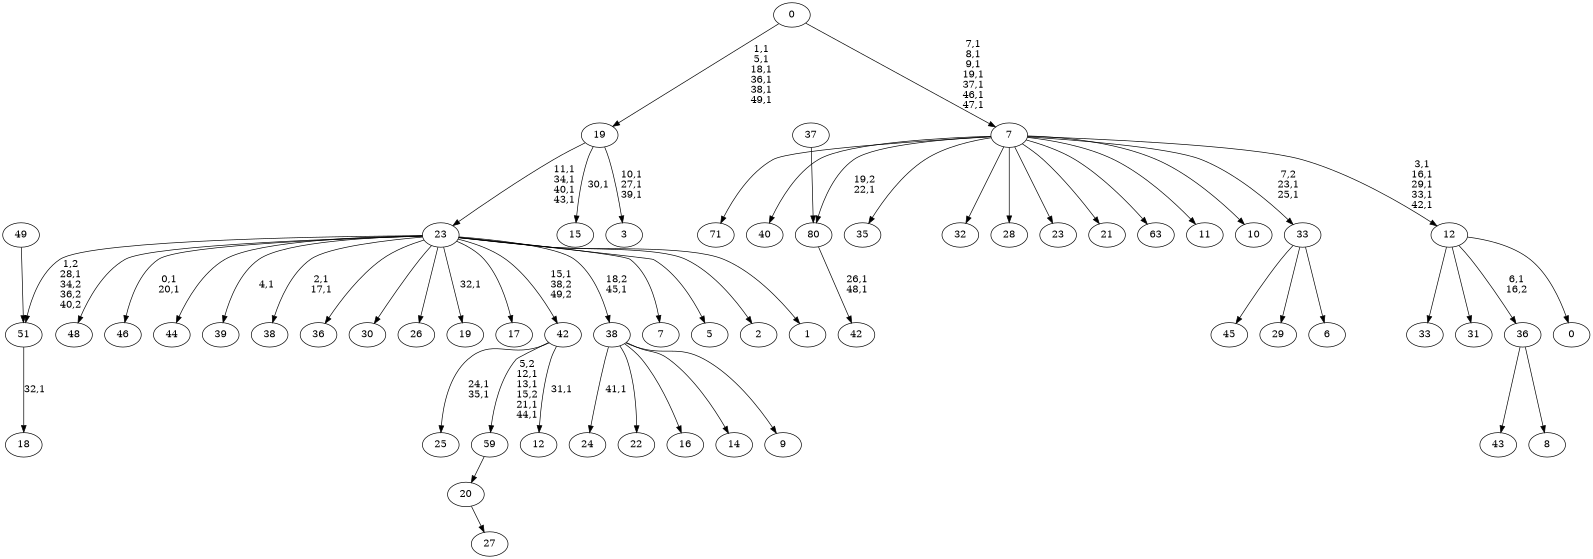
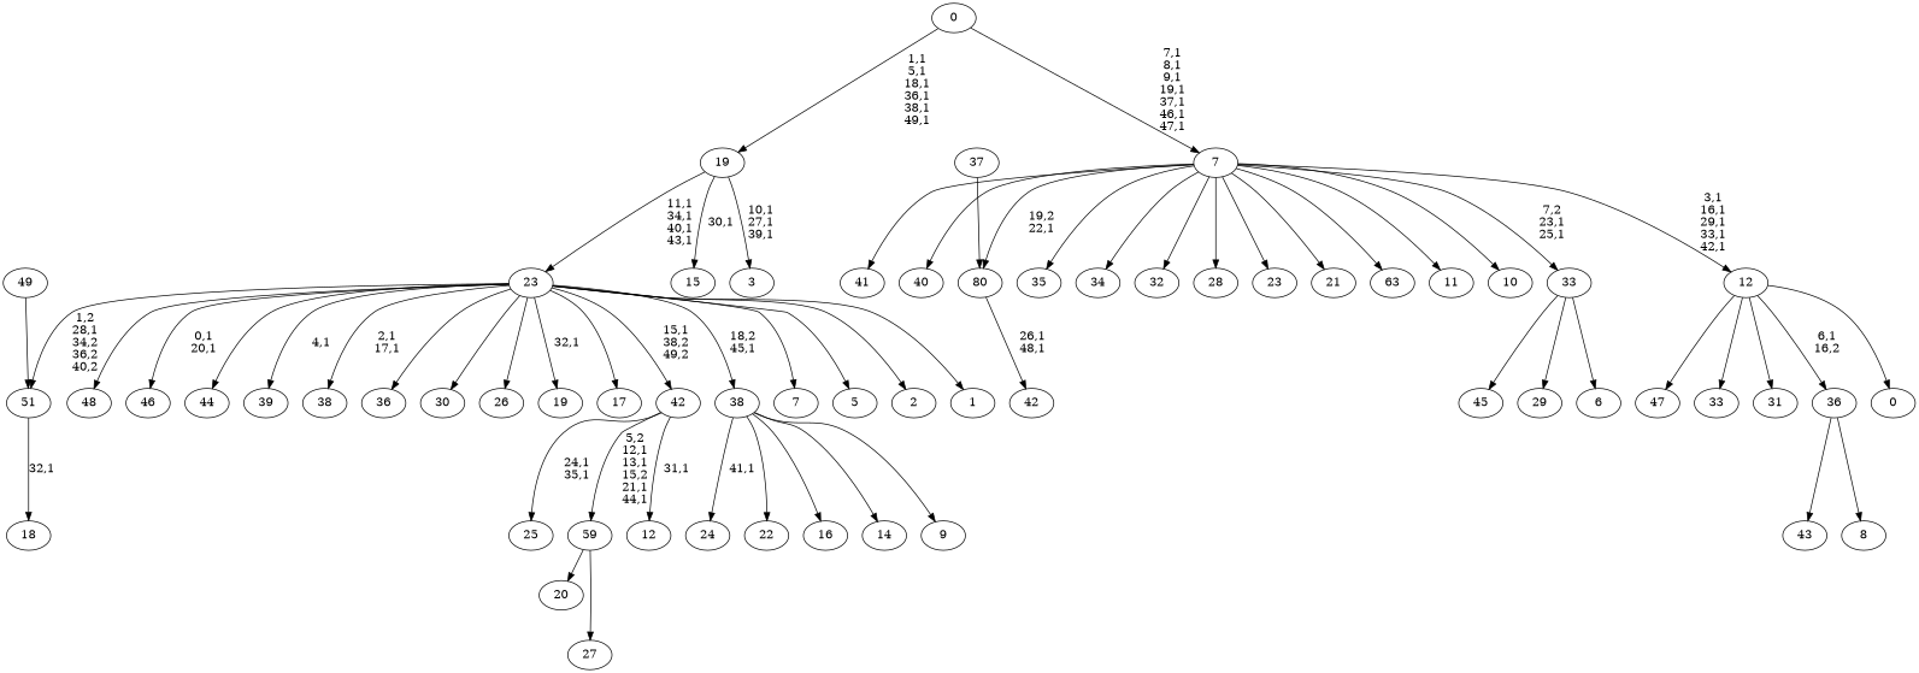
  digraph {
    n1 [label=49]
    51
    n3 [label=48]
+   n4 [label=47]
    n5 [label=46]
    n6 [label=45]
    n7 [label=44]
    n8 [label=43]
    n9 [label=42]
-   n10 [label=71]
+   n10 [label=41]
    n11 [label=40]
    n12 [label=39]
    n13 [label=38]
    n14 [label=37]
    80
    n16 [label=36]
    n17 [label=35]
+   n18 [label=34]
    n19 [label=33]
    n20 [label=32]
    n21 [label=31]
    n22 [label=30]
    n23 [label=29]
    n24 [label=28]
    n25 [label=27]
    n26 [label=26]
    n27 [label=25]
    n28 [label=24]
    n29 [label=23]
    n30 [label=22]
    n31 [label=21]
    n32 [label=20]
    59
    n34 [label=19]
    n35 [label=18]
    n36 [label=17]
    n37 [label=16]
    n38 [label=15]
    n39 [label=14]
    n40 [label=63]
    n41 [label=12]
    42
    n43 [label=11]
    n44 [label=10]
    n45 [label=9]
    38
    n47 [label=8]
    36
    n49 [label=7]
    n50 [label=6]
    33
    n52 [label=5]
    n53 [label=3]
    n54 [label=2]
    n55 [label=1]
    23
    19
    n58 [label=0]
    12
    7
    0
    n1 -> 51
    51 -> n35 [label="32,1"]
    n14 -> 80
    80 -> n9 [label="26,1\n48,1"]
-   n32 -> n25
+   59 -> n25
    59 -> n32
    42 -> n27 [label="24,1\n35,1"]
    42 -> 59 [label="5,2\n12,1\n13,1\n15,2\n21,1\n44,1"]
    42 -> n41 [label="31,1"]
    38 -> n28 [label="41,1"]
    38 -> n30
    38 -> n37
    38 -> n39
    38 -> n45
    36 -> n8
    36 -> n47
    33 -> n6
    33 -> n23
    33 -> n50
    23 -> 51 [label="1,2\n28,1\n34,2\n36,2\n40,2"]
    23 -> n3
    23 -> n5 [label="0,1\n20,1"]
    23 -> n7
    23 -> n12 [label="4,1"]
    23 -> n13 [label="2,1\n17,1"]
    23 -> n16
    23 -> n22
    23 -> n26
    23 -> n34 [label="32,1"]
    23 -> n36
    23 -> 42 [label="15,1\n38,2\n49,2"]
    23 -> 38 [label="18,2\n45,1"]
    23 -> n49
    23 -> n52
    23 -> n54
    23 -> n55
    19 -> n38 [label="30,1"]
    19 -> n53 [label="10,1\n27,1\n39,1"]
    19 -> 23 [label="11,1\n34,1\n40,1\n43,1"]
+   12 -> n4
    12 -> n19
    12 -> n21
    12 -> 36 [label="6,1\n16,2"]
    12 -> n58
    7 -> n10
    7 -> n11
    7 -> 80 [label="19,2\n22,1"]
    7 -> n17
+   7 -> n18
    7 -> n20
    7 -> n24
    7 -> n29
    7 -> n31
    7 -> n40
    7 -> n43
    7 -> n44
    7 -> 33 [label="7,2\n23,1\n25,1"]
    7 -> 12 [label="3,1\n16,1\n29,1\n33,1\n42,1"]
    0 -> 19 [label="1,1\n5,1\n18,1\n36,1\n38,1\n49,1"]
    0 -> 7 [label="7,1\n8,1\n9,1\n19,1\n37,1\n46,1\n47,1"]
  }
